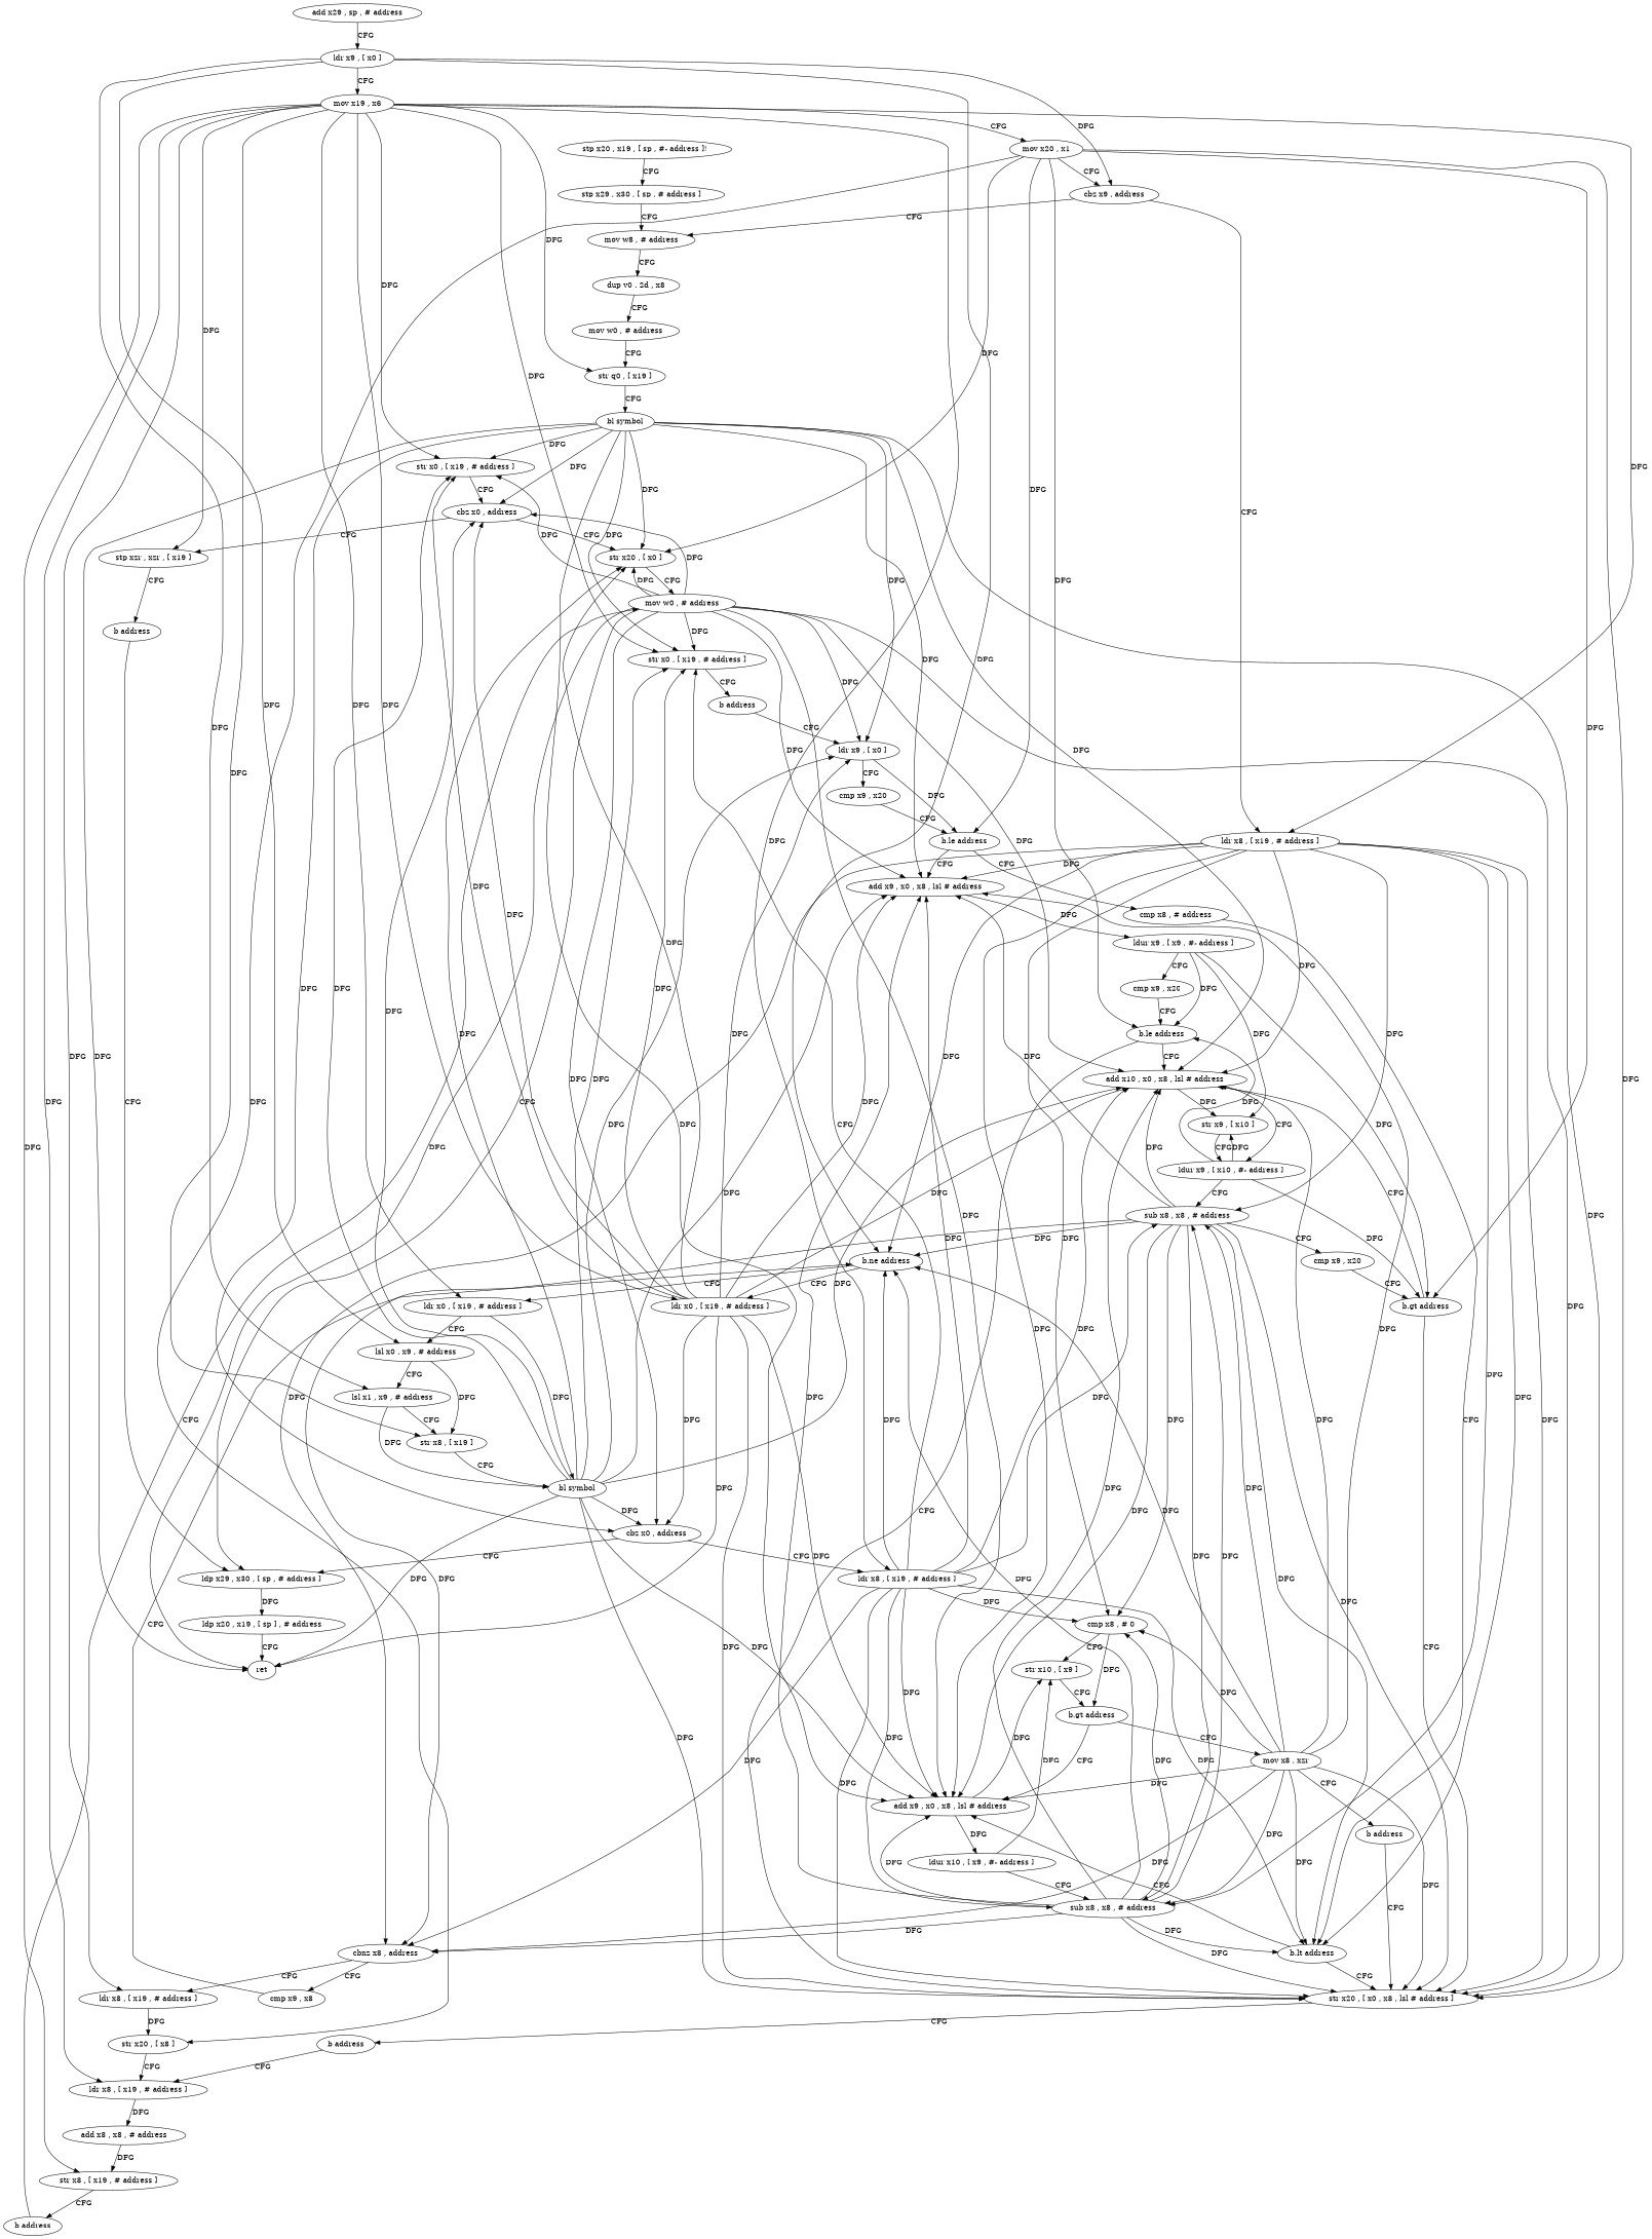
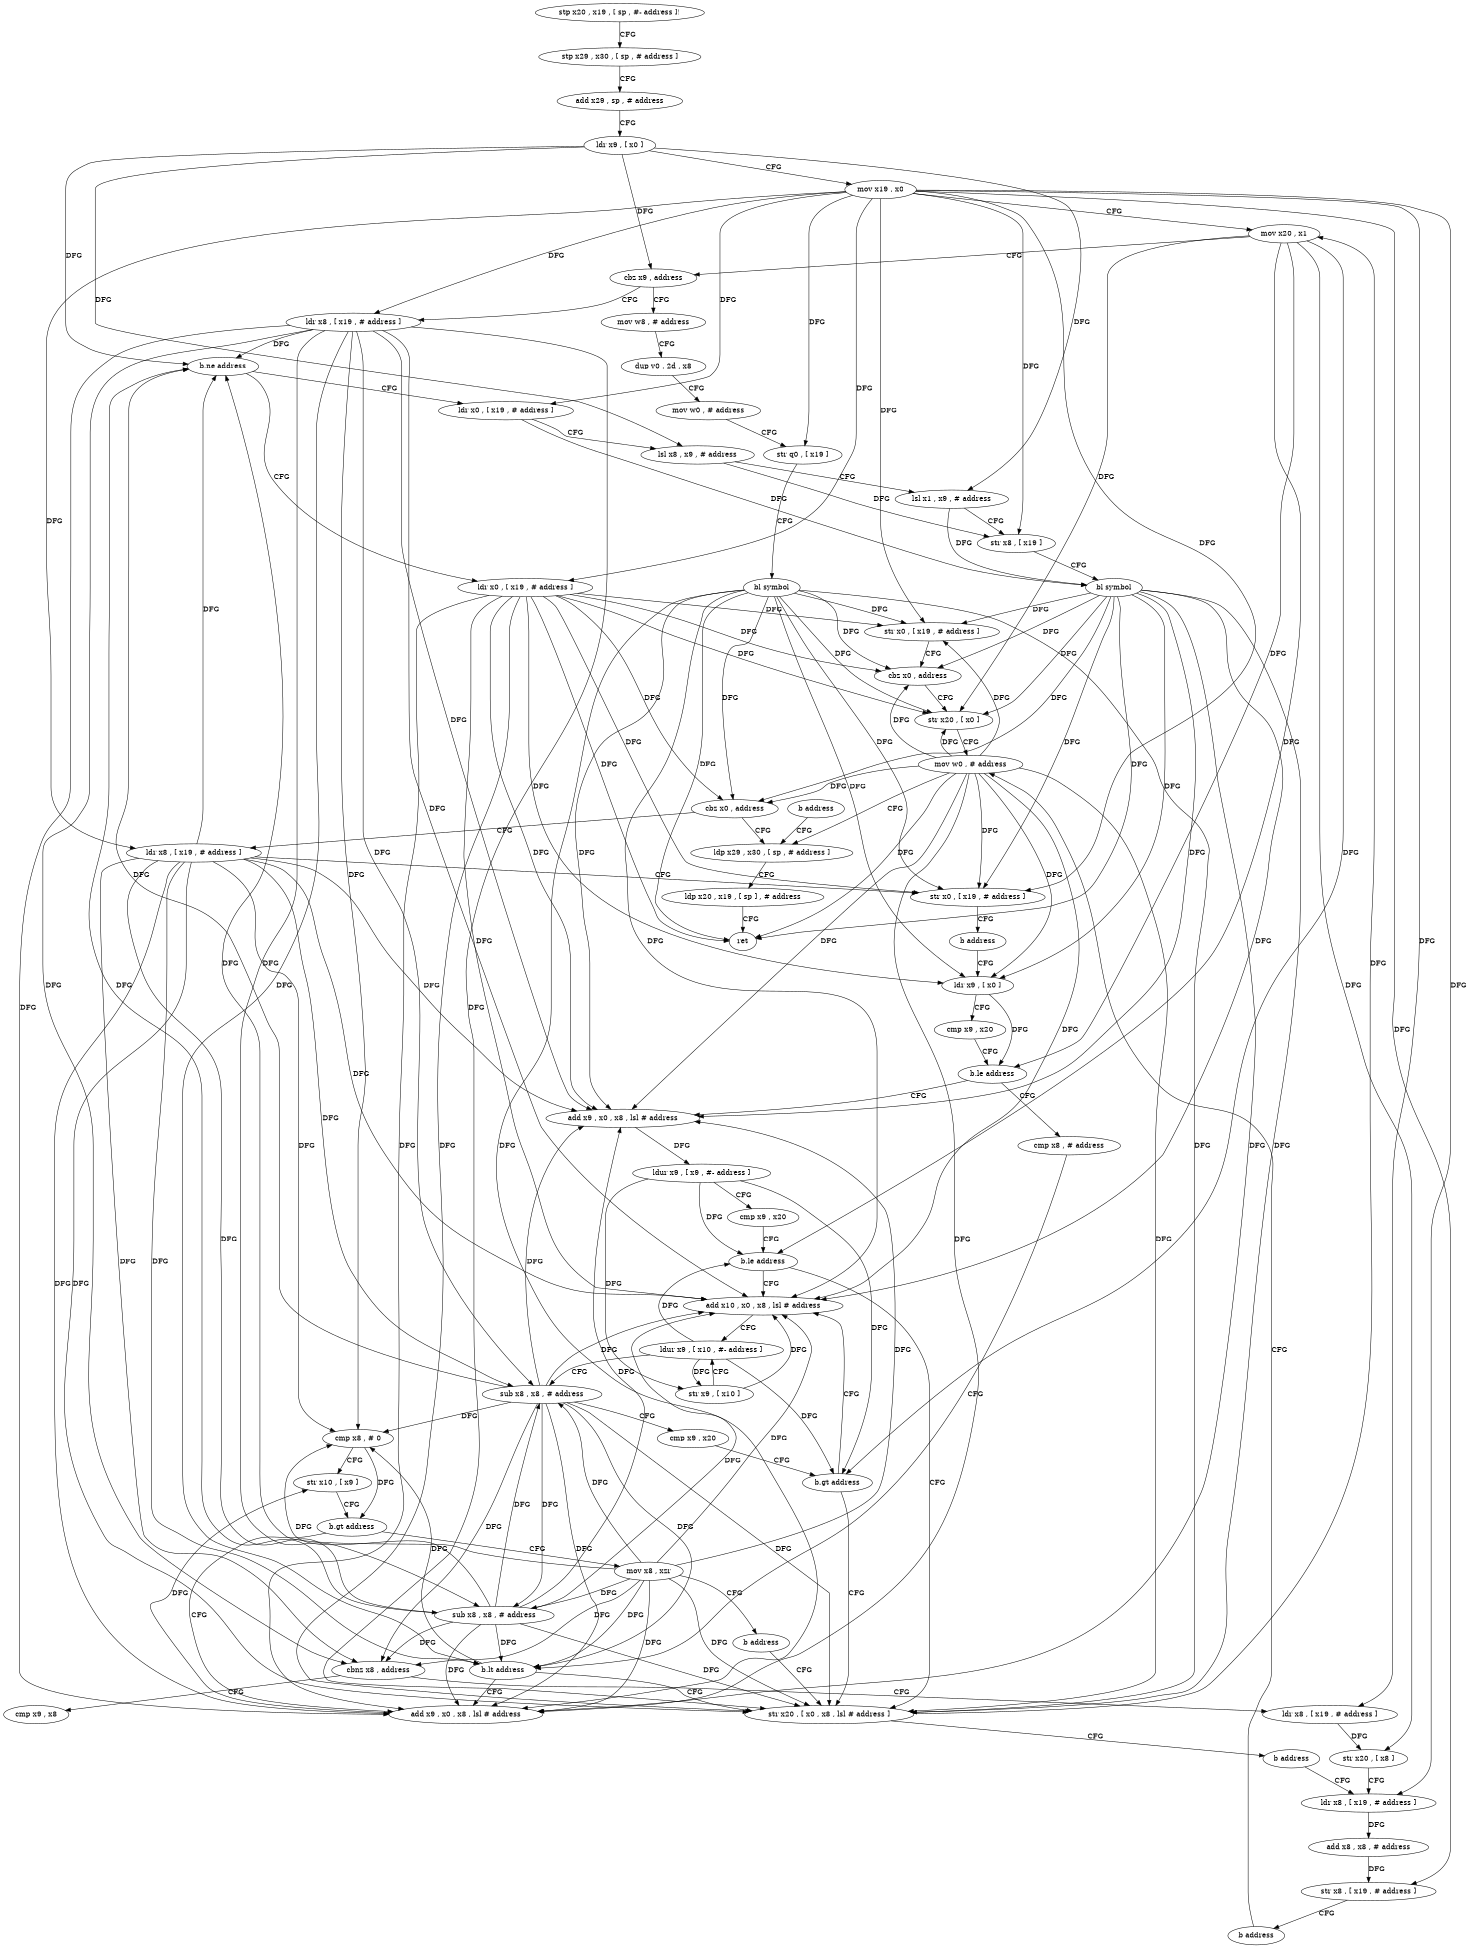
  digraph {
    n1 [label="stp x20 , x19 , [ sp , #- address ]!"]
    n2 [label="stp x29 , x30 , [ sp , # address ]"]
    n3 [label="add x29 , sp , # address"]
    n4 [label="ldr x9 , [ x0 ]"]
-   n5 [label="mov x19 , x6"]
+   n5 [label="mov x19 , x0"]
    n6 [label="cbz x9 , address"]
    n7 [label="b.ne address"]
-   n8 [label="lsl x0 , x9 , # address"]
+   n8 [label="lsl x8 , x9 , # address"]
    n9 [label="lsl x1 , x9 , # address"]
    n10 [label="mov x20 , x1"]
    n11 [label="ldr x8 , [ x19 , # address ]"]
    n12 [label="str q0 , [ x19 ]"]
    n13 [label="str x0 , [ x19 , # address ]"]
-   n14 [label="stp xzr , xzr , [ x19 ]"]
    n15 [label="ldr x8 , [ x19 , # address ]"]
    n16 [label="ldr x0 , [ x19 , # address ]"]
    n17 [label="ldr x0 , [ x19 , # address ]"]
    n18 [label="ldr x8 , [ x19 , # address ]"]
    n19 [label="str x8 , [ x19 ]"]
    n20 [label="ldr x8 , [ x19 , # address ]"]
    n21 [label="str x0 , [ x19 , # address ]"]
    n22 [label="str x8 , [ x19 , # address ]"]
    n23 [label="mov w8 , # address"]
    n24 [label="bl symbol"]
    n25 [label="str x20 , [ x0 ]"]
    n26 [label="str x20 , [ x8 ]"]
    n27 [label="b.le address"]
    n28 [label="str x20 , [ x0 , x8 , lsl # address ]"]
    n29 [label="b.gt address"]
    n30 [label="b.le address"]
    n31 [label="cbnz x8 , address"]
    n32 [label="add x9 , x0 , x8 , lsl # address"]
    n33 [label="add x10 , x0 , x8 , lsl # address"]
    n34 [label="b.lt address"]
    n35 [label="add x9 , x0 , x8 , lsl # address"]
    n36 [label="sub x8 , x8 , # address"]
    n37 [label="sub x8 , x8 , # address"]
    n38 [label="cmp x8 , # 0"]
    n39 [label="bl symbol"]
    n40 [label="cbz x0 , address"]
    n41 [label="b address"]
    n42 [label=ret]
    n43 [label="ldr x9 , [ x0 ]"]
    n44 [label="cbz x0 , address"]
    n45 [label="add x8 , x8 , # address"]
    n46 [label="b address"]
    n47 [label="b address"]
    n48 [label="mov w0 , # address"]
    n49 [label="b address"]
    n50 [label="cmp x8 , # address"]
    n51 [label="dup v0 . 2d , x8"]
    n52 [label="mov w0 , # address"]
    n53 [label="cmp x9 , x8"]
    n54 [label="ldur x9 , [ x9 , #- address ]"]
    n55 [label="str x9 , [ x10 ]"]
    n56 [label="ldur x9 , [ x10 , #- address ]"]
-   n57 [label="ldur x10 , [ x9 , #- address ]"]
    n58 [label="str x10 , [ x9 ]"]
    n59 [label="cmp x9 , x20"]
    n60 [label="b.gt address"]
    n61 [label="cmp x9 , x20"]
    n62 [label="ldp x29 , x30 , [ sp , # address ]"]
    n63 [label="ldp x20 , x19 , [ sp ] , # address"]
    n64 [label="cmp x9 , x20"]
    n65 [label="mov x8 , xzr"]
    n66 [label="b address"]
    n1 -> n2 [label=CFG]
-   n2 -> n23 [label=CFG]
+   n2 -> n3 [label=CFG]
    n3 -> n4 [label=CFG]
    n4 -> n5 [label=CFG]
    n4 -> n6 [label=DFG]
    n4 -> n7 [label=DFG]
    n4 -> n8 [label=DFG]
    n4 -> n9 [label=DFG]
    n5 -> n10 [label=CFG]
    n5 -> n11 [label=DFG]
    n5 -> n12 [label=DFG]
    n5 -> n13 [label=DFG]
-   n5 -> n14 [label=DFG]
    n5 -> n15 [label=DFG]
    n5 -> n16 [label=DFG]
    n5 -> n17 [label=DFG]
    n5 -> n18 [label=DFG]
    n5 -> n19 [label=DFG]
    n5 -> n20 [label=DFG]
    n5 -> n21 [label=DFG]
    n5 -> n22 [label=DFG]
    n6 -> n11 [label=CFG]
    n6 -> n23 [label=CFG]
    n7 -> n16 [label=CFG]
    n7 -> n17 [label=CFG]
    n8 -> n9 [label=CFG]
    n8 -> n19 [label=DFG]
    n9 -> n19 [label=CFG]
    n9 -> n24 [label=DFG]
    n10 -> n6 [label=CFG]
    n10 -> n25 [label=DFG]
    n10 -> n26 [label=DFG]
    n10 -> n27 [label=DFG]
-   n10 -> n28 [label=DFG]
+   n28 -> n10 [label=DFG]
    n10 -> n29 [label=DFG]
    n10 -> n30 [label=DFG]
    n11 -> n7 [label=DFG]
    n11 -> n28 [label=DFG]
    n11 -> n31 [label=DFG]
    n11 -> n32 [label=DFG]
    n11 -> n33 [label=DFG]
    n11 -> n34 [label=DFG]
    n11 -> n35 [label=DFG]
    n11 -> n36 [label=DFG]
    n11 -> n37 [label=DFG]
    n11 -> n38 [label=DFG]
    n12 -> n39 [label=CFG]
    n13 -> n40 [label=CFG]
-   n14 -> n41 [label=CFG]
    n15 -> n26 [label=DFG]
    n16 -> n13 [label=DFG]
    n16 -> n21 [label=DFG]
    n16 -> n25 [label=DFG]
    n16 -> n28 [label=DFG]
    n16 -> n32 [label=DFG]
    n16 -> n33 [label=DFG]
    n16 -> n35 [label=DFG]
    n16 -> n40 [label=DFG]
    n16 -> n42 [label=DFG]
    n16 -> n43 [label=DFG]
    n16 -> n44 [label=DFG]
    n17 -> n8 [label=CFG]
    n17 -> n24 [label=DFG]
    n18 -> n45 [label=DFG]
    n19 -> n24 [label=CFG]
    n20 -> n7 [label=DFG]
    n20 -> n21 [label=CFG]
    n20 -> n28 [label=DFG]
    n20 -> n31 [label=DFG]
    n20 -> n32 [label=DFG]
    n20 -> n33 [label=DFG]
    n20 -> n34 [label=DFG]
    n20 -> n35 [label=DFG]
    n20 -> n36 [label=DFG]
    n20 -> n37 [label=DFG]
    n20 -> n38 [label=DFG]
    n21 -> n46 [label=CFG]
    n22 -> n47 [label=CFG]
    n23 -> n51 [label=CFG]
    n24 -> n13 [label=DFG]
    n24 -> n21 [label=DFG]
    n24 -> n25 [label=DFG]
    n24 -> n28 [label=DFG]
    n24 -> n32 [label=DFG]
    n24 -> n33 [label=DFG]
    n24 -> n35 [label=DFG]
    n24 -> n40 [label=DFG]
    n24 -> n42 [label=DFG]
    n24 -> n43 [label=DFG]
    n24 -> n44 [label=DFG]
    n25 -> n48 [label=CFG]
    n26 -> n18 [label=CFG]
    n27 -> n28 [label=CFG]
    n27 -> n33 [label=CFG]
    n28 -> n49 [label=CFG]
    n29 -> n28 [label=CFG]
    n29 -> n33 [label=CFG]
    n30 -> n32 [label=CFG]
    n30 -> n50 [label=CFG]
    n31 -> n15 [label=CFG]
    n31 -> n53 [label=CFG]
    n32 -> n54 [label=DFG]
-   n33 -> n55 [label=DFG]
+   n55 -> n33 [label=DFG]
    n33 -> n56 [label=CFG]
    n34 -> n28 [label=CFG]
    n34 -> n35 [label=CFG]
-   n35 -> n57 [label=DFG]
    n35 -> n58 [label=DFG]
    n36 -> n7 [label=DFG]
    n36 -> n28 [label=DFG]
    n36 -> n31 [label=DFG]
    n36 -> n32 [label=DFG]
    n36 -> n33 [label=DFG]
    n36 -> n34 [label=DFG]
    n36 -> n35 [label=DFG]
    n36 -> n37 [label=DFG]
    n36 -> n38 [label=DFG]
    n36 -> n59 [label=CFG]
    n37 -> n7 [label=DFG]
    n37 -> n28 [label=DFG]
    n37 -> n31 [label=DFG]
    n37 -> n32 [label=DFG]
    n37 -> n33 [label=DFG]
    n37 -> n34 [label=DFG]
    n37 -> n35 [label=DFG]
    n37 -> n36 [label=DFG]
    n37 -> n38 [label=DFG]
    n38 -> n58 [label=CFG]
    n38 -> n60 [label=DFG]
    n39 -> n13 [label=DFG]
    n39 -> n21 [label=DFG]
    n39 -> n25 [label=DFG]
    n39 -> n28 [label=DFG]
    n39 -> n32 [label=DFG]
    n39 -> n33 [label=DFG]
    n39 -> n35 [label=DFG]
    n39 -> n40 [label=DFG]
    n39 -> n42 [label=DFG]
    n39 -> n43 [label=DFG]
    n39 -> n44 [label=DFG]
-   n40 -> n14 [label=CFG]
    n40 -> n25 [label=CFG]
    n41 -> n62 [label=CFG]
    n43 -> n30 [label=DFG]
    n43 -> n61 [label=CFG]
    n44 -> n20 [label=CFG]
    n44 -> n62 [label=CFG]
    n45 -> n22 [label=DFG]
    n46 -> n43 [label=CFG]
    n47 -> n48 [label=CFG]
    n48 -> n13 [label=DFG]
    n48 -> n21 [label=DFG]
    n48 -> n25 [label=DFG]
    n48 -> n28 [label=DFG]
    n48 -> n32 [label=DFG]
    n48 -> n33 [label=DFG]
    n48 -> n35 [label=DFG]
    n48 -> n40 [label=DFG]
    n48 -> n42 [label=DFG]
    n48 -> n43 [label=DFG]
    n48 -> n44 [label=DFG]
    n48 -> n62 [label=CFG]
    n49 -> n18 [label=CFG]
    n50 -> n34 [label=CFG]
    n51 -> n52 [label=CFG]
    n52 -> n12 [label=CFG]
-   n53 -> n7 [label=CFG]
    n54 -> n27 [label=DFG]
    n54 -> n29 [label=DFG]
    n54 -> n55 [label=DFG]
    n54 -> n64 [label=CFG]
    n55 -> n56 [label=CFG]
    n56 -> n27 [label=DFG]
    n56 -> n29 [label=DFG]
    n56 -> n36 [label=CFG]
    n56 -> n55 [label=DFG]
-   n57 -> n37 [label=CFG]
-   n57 -> n58 [label=DFG]
    n58 -> n60 [label=CFG]
    n59 -> n29 [label=CFG]
    n60 -> n35 [label=CFG]
    n60 -> n65 [label=CFG]
    n61 -> n30 [label=CFG]
-   n62 -> n63 [label=DFG]
+   n62 -> n63 [label=CFG]
    n63 -> n42 [label=CFG]
    n64 -> n27 [label=CFG]
    n65 -> n7 [label=DFG]
    n65 -> n28 [label=DFG]
    n65 -> n31 [label=DFG]
    n65 -> n32 [label=DFG]
    n65 -> n33 [label=DFG]
    n65 -> n34 [label=DFG]
    n65 -> n35 [label=DFG]
    n65 -> n36 [label=DFG]
    n65 -> n37 [label=DFG]
-   n65 -> n38 [label=DFG]
+   n34 -> n38 [label=DFG]
    n65 -> n66 [label=CFG]
    n66 -> n28 [label=CFG]
  }
